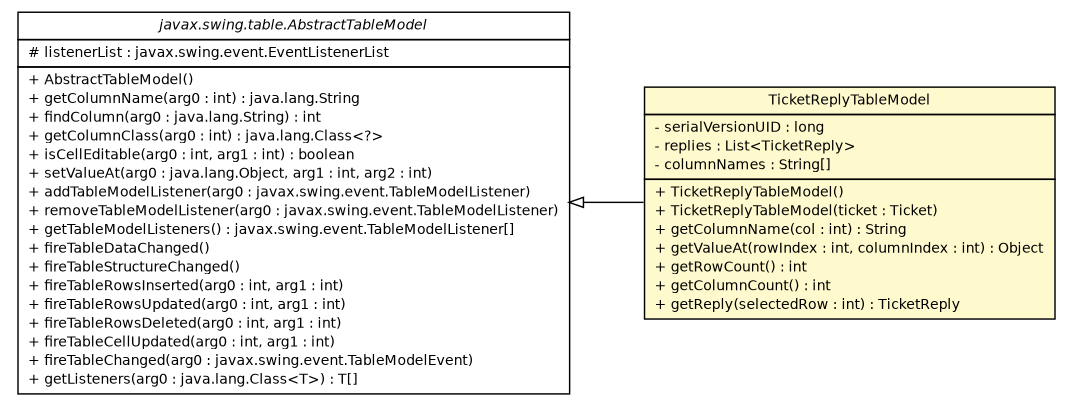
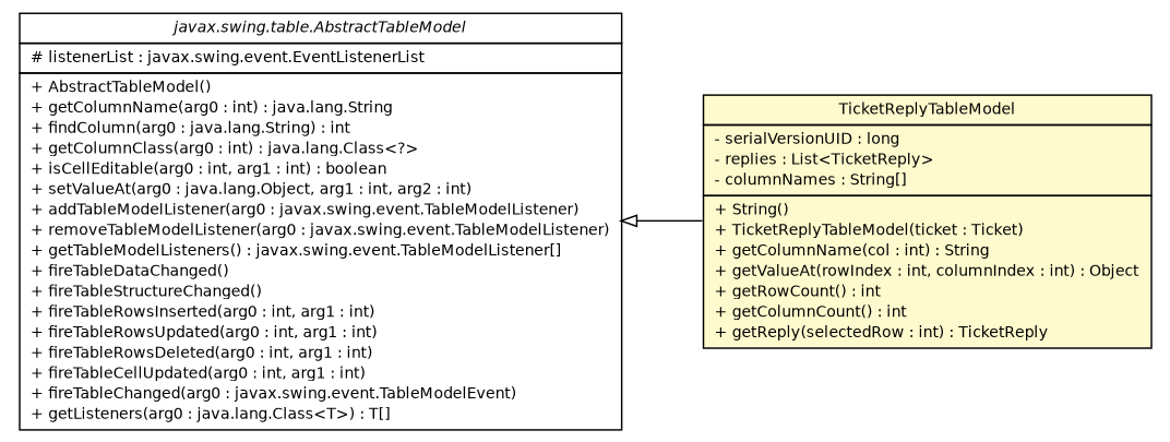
  digraph {
    nodesep=0.25
    ranksep=0.5
    rankdir=LR
    node [fontcolor=black fontname=Helvetica fontsize=10.0 shape=plaintext]
-   n1 [label=<<table title="de.articmodding.TroubleTicket.TicketReplyTableModel" border="0" cellborder="1" cellspacing="0" cellpadding="2" port="p" bgcolor="lemonChiffon" href="./TicketReplyTableModel.html"> 		<tr><td><table border="0" cellspacing="0" cellpadding="1"> <tr><td align="center" balign="center"> TicketReplyTableModel </td></tr> 		</table></td></tr> 		<tr><td><table border="0" cellspacing="0" cellpadding="1"> <tr><td align="left" balign="left"> - serialVersionUID : long </td></tr> <tr><td align="left" balign="left"> - replies : List&lt;TicketReply&gt; </td></tr> <tr><td align="left" balign="left"> - columnNames : String[] </td></tr> 		</table></td></tr> 		<tr><td><table border="0" cellspacing="0" cellpadding="1"> <tr><td align="left" balign="left"> + TicketReplyTableModel() </td></tr> <tr><td align="left" balign="left"> + TicketReplyTableModel(ticket : Ticket) </td></tr> <tr><td align="left" balign="left"> + getColumnName(col : int) : String </td></tr> <tr><td align="left" balign="left"> + getValueAt(rowIndex : int, columnIndex : int) : Object </td></tr> <tr><td align="left" balign="left"> + getRowCount() : int </td></tr> <tr><td align="left" balign="left"> + getColumnCount() : int </td></tr> <tr><td align="left" balign="left"> + getReply(selectedRow : int) : TicketReply </td></tr> 		</table></td></tr> 		</table>>]
+   n1 [label=<<table title="de.articmodding.TroubleTicket.TicketReplyTableModel" border="0" cellborder="1" cellspacing="0" cellpadding="2" port="p" bgcolor="lemonChiffon" href="./TicketReplyTableModel.html"> 		<tr><td><table border="0" cellspacing="0" cellpadding="1"> <tr><td align="center" balign="center"> TicketReplyTableModel </td></tr> 		</table></td></tr> 		<tr><td><table border="0" cellspacing="0" cellpadding="1"> <tr><td align="left" balign="left"> - serialVersionUID : long </td></tr> <tr><td align="left" balign="left"> - replies : List&lt;TicketReply&gt; </td></tr> <tr><td align="left" balign="left"> - columnNames : String[] </td></tr> 		</table></td></tr> 		<tr><td><table border="0" cellspacing="0" cellpadding="1"> <tr><td align="left" balign="left"> + String() </td></tr> <tr><td align="left" balign="left"> + TicketReplyTableModel(ticket : Ticket) </td></tr> <tr><td align="left" balign="left"> + getColumnName(col : int) : String </td></tr> <tr><td align="left" balign="left"> + getValueAt(rowIndex : int, columnIndex : int) : Object </td></tr> <tr><td align="left" balign="left"> + getRowCount() : int </td></tr> <tr><td align="left" balign="left"> + getColumnCount() : int </td></tr> <tr><td align="left" balign="left"> + getReply(selectedRow : int) : TicketReply </td></tr> 		</table></td></tr> 		</table>>]
    n2 [label=<<table title="javax.swing.table.AbstractTableModel" border="0" cellborder="1" cellspacing="0" cellpadding="2" port="p" href="http://java.sun.com/j2se/1.4.2/docs/api/javax/swing/table/AbstractTableModel.html"> 		<tr><td><table border="0" cellspacing="0" cellpadding="1"> <tr><td align="center" balign="center"><font face="Helvetica-Oblique"> javax.swing.table.AbstractTableModel </font></td></tr> 		</table></td></tr> 		<tr><td><table border="0" cellspacing="0" cellpadding="1"> <tr><td align="left" balign="left"> # listenerList : javax.swing.event.EventListenerList </td></tr> 		</table></td></tr> 		<tr><td><table border="0" cellspacing="0" cellpadding="1"> <tr><td align="left" balign="left"> + AbstractTableModel() </td></tr> <tr><td align="left" balign="left"> + getColumnName(arg0 : int) : java.lang.String </td></tr> <tr><td align="left" balign="left"> + findColumn(arg0 : java.lang.String) : int </td></tr> <tr><td align="left" balign="left"> + getColumnClass(arg0 : int) : java.lang.Class&lt;?&gt; </td></tr> <tr><td align="left" balign="left"> + isCellEditable(arg0 : int, arg1 : int) : boolean </td></tr> <tr><td align="left" balign="left"> + setValueAt(arg0 : java.lang.Object, arg1 : int, arg2 : int) </td></tr> <tr><td align="left" balign="left"> + addTableModelListener(arg0 : javax.swing.event.TableModelListener) </td></tr> <tr><td align="left" balign="left"> + removeTableModelListener(arg0 : javax.swing.event.TableModelListener) </td></tr> <tr><td align="left" balign="left"> + getTableModelListeners() : javax.swing.event.TableModelListener[] </td></tr> <tr><td align="left" balign="left"> + fireTableDataChanged() </td></tr> <tr><td align="left" balign="left"> + fireTableStructureChanged() </td></tr> <tr><td align="left" balign="left"> + fireTableRowsInserted(arg0 : int, arg1 : int) </td></tr> <tr><td align="left" balign="left"> + fireTableRowsUpdated(arg0 : int, arg1 : int) </td></tr> <tr><td align="left" balign="left"> + fireTableRowsDeleted(arg0 : int, arg1 : int) </td></tr> <tr><td align="left" balign="left"> + fireTableCellUpdated(arg0 : int, arg1 : int) </td></tr> <tr><td align="left" balign="left"> + fireTableChanged(arg0 : javax.swing.event.TableModelEvent) </td></tr> <tr><td align="left" balign="left"> + getListeners(arg0 : java.lang.Class&lt;T&gt;) : T[] </td></tr> 		</table></td></tr> 		</table>>]
    n2 -> n1 [arrowtail=empty dir=back fontname=Helvetica fontsize=10 headport=p labelfontname=Helvetica labelfontsize=10 tailport=p]
  }
